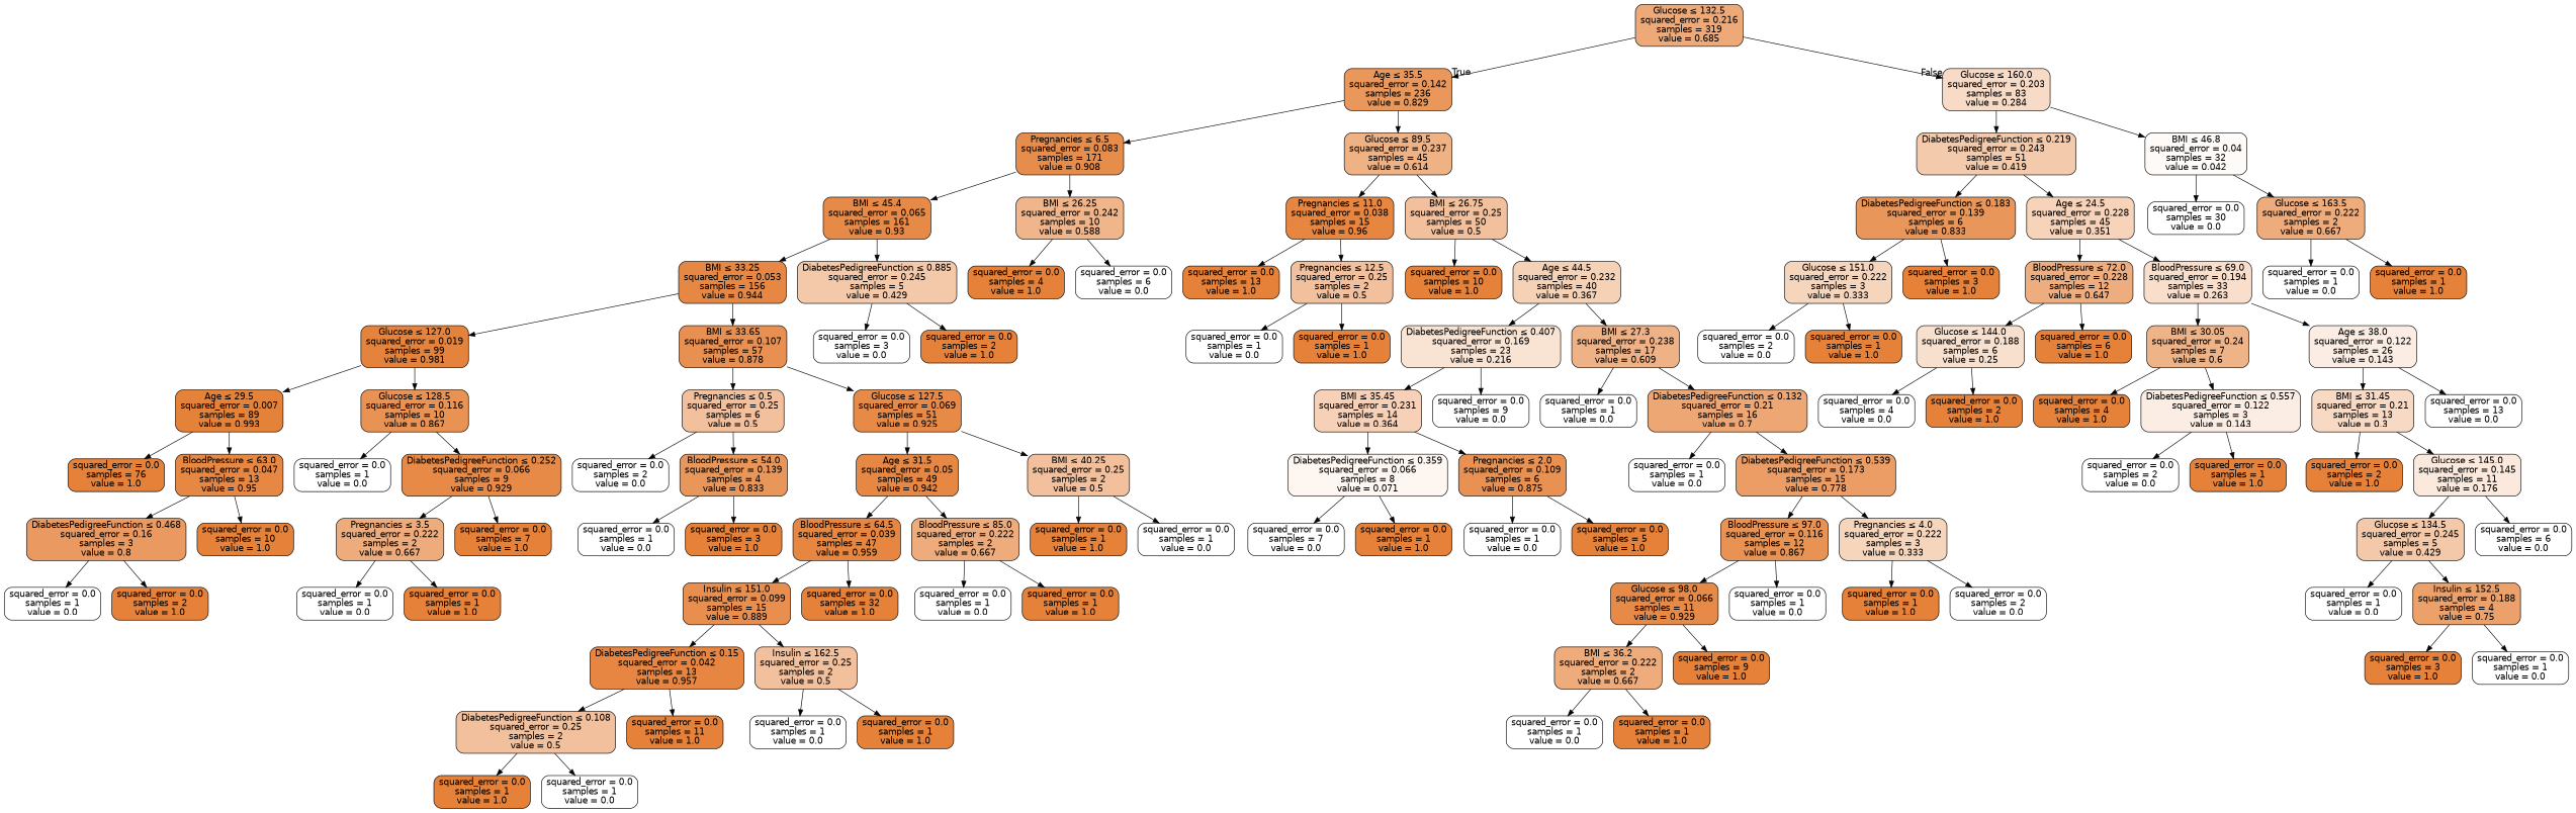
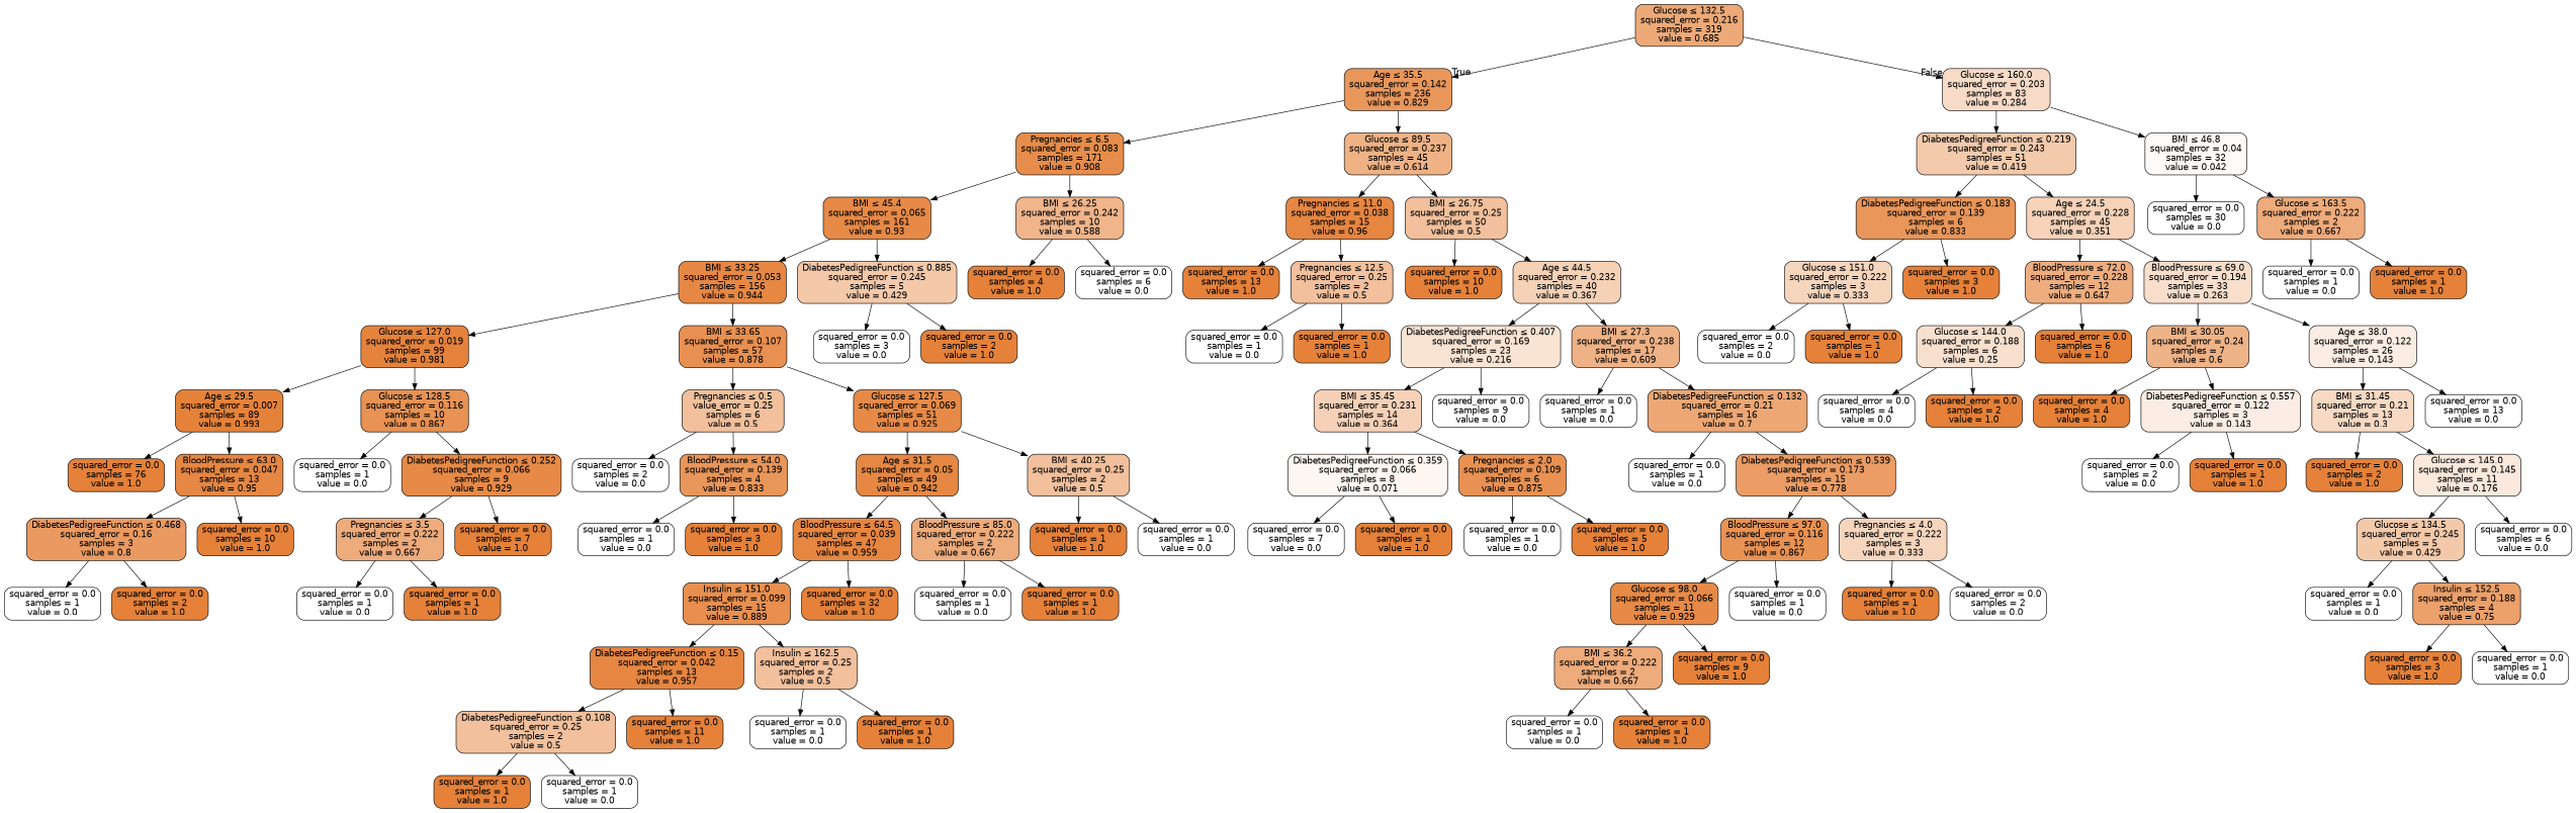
  digraph {
    node [color=black fillcolor="#e58139" fontname=helvetica shape=box style="filled, rounded"]
    edge [fontname=helvetica]
    n1 [fillcolor="#eda977" label=<Glucose &le; 132.5<br/>squared_error = 0.216<br/>samples = 319<br/>value = 0.685>]
    n2 [fillcolor="#e9975b" label=<Age &le; 35.5<br/>squared_error = 0.142<br/>samples = 236<br/>value = 0.829>]
    n3 [fillcolor="#f8dbc7" label=<Glucose &le; 160.0<br/>squared_error = 0.203<br/>samples = 83<br/>value = 0.284>]
    n4 [fillcolor="#e78d4b" label=<Pregnancies &le; 6.5<br/>squared_error = 0.083<br/>samples = 171<br/>value = 0.908>]
    n5 [fillcolor="#efb285" label=<Glucose &le; 89.5<br/>squared_error = 0.237<br/>samples = 45<br/>value = 0.614>]
    n6 [fillcolor="#f4caac" label=<DiabetesPedigreeFunction &le; 0.219<br/>squared_error = 0.243<br/>samples = 51<br/>value = 0.419>]
    n7 [fillcolor="#fefaf7" label=<BMI &le; 46.8<br/>squared_error = 0.04<br/>samples = 32<br/>value = 0.042>]
    n8 [fillcolor="#e78a47" label=<BMI &le; 45.4<br/>squared_error = 0.065<br/>samples = 161<br/>value = 0.93>]
    n9 [fillcolor="#f0b58b" label=<BMI &le; 26.25<br/>squared_error = 0.242<br/>samples = 10<br/>value = 0.588>]
    n10 [fillcolor="#e68641" label=<Pregnancies &le; 11.0<br/>squared_error = 0.038<br/>samples = 15<br/>value = 0.96>]
    n11 [fillcolor="#f2c09c" label=<BMI &le; 26.75<br/>squared_error = 0.25<br/>samples = 50<br/>value = 0.5>]
    n12 [fillcolor="#e68844" label=<BMI &le; 33.25<br/>squared_error = 0.053<br/>samples = 156<br/>value = 0.944>]
    n13 [fillcolor="#f4c9aa" label=<DiabetesPedigreeFunction &le; 0.885<br/>squared_error = 0.245<br/>samples = 5<br/>value = 0.429>]
    n14 [label=<squared_error = 0.0<br/>samples = 4<br/>value = 1.0>]
    n15 [fillcolor="#ffffff" label=<squared_error = 0.0<br/>samples = 6<br/>value = 0.0>]
    n16 [fillcolor="#e5833d" label=<Glucose &le; 127.0<br/>squared_error = 0.019<br/>samples = 99<br/>value = 0.981>]
    n17 [fillcolor="#e89051" label=<BMI &le; 33.65<br/>squared_error = 0.107<br/>samples = 57<br/>value = 0.878>]
    n18 [fillcolor="#ffffff" label=<squared_error = 0.0<br/>samples = 3<br/>value = 0.0>]
    n19 [label=<squared_error = 0.0<br/>samples = 2<br/>value = 1.0>]
    n20 [fillcolor="#e5823a" label=<Age &le; 29.5<br/>squared_error = 0.007<br/>samples = 89<br/>value = 0.993>]
    n21 [fillcolor="#e89253" label=<Glucose &le; 128.5<br/>squared_error = 0.116<br/>samples = 10<br/>value = 0.867>]
-   n22 [fillcolor="#f2c09c" label=<Pregnancies &le; 0.5<br/>squared_error = 0.25<br/>samples = 6<br/>value = 0.5>]
+   n22 [fillcolor="#f2c09c" label=<Pregnancies &le; 0.5<br/>value_error = 0.25<br/>samples = 6<br/>value = 0.5>]
    n23 [fillcolor="#e78a48" label=<Glucose &le; 127.5<br/>squared_error = 0.069<br/>samples = 51<br/>value = 0.925>]
    n24 [label=<squared_error = 0.0<br/>samples = 76<br/>value = 1.0>]
    n25 [fillcolor="#e68743" label=<BloodPressure &le; 63.0<br/>squared_error = 0.047<br/>samples = 13<br/>value = 0.95>]
    n26 [fillcolor="#ffffff" label=<squared_error = 0.0<br/>samples = 1<br/>value = 0.0>]
    n27 [fillcolor="#e78a47" label=<DiabetesPedigreeFunction &le; 0.252<br/>squared_error = 0.066<br/>samples = 9<br/>value = 0.929>]
    n28 [fillcolor="#ea9a61" label=<DiabetesPedigreeFunction &le; 0.468<br/>squared_error = 0.16<br/>samples = 3<br/>value = 0.8>]
    n29 [label=<squared_error = 0.0<br/>samples = 10<br/>value = 1.0>]
    n30 [fillcolor="#ffffff" label=<squared_error = 0.0<br/>samples = 1<br/>value = 0.0>]
    n31 [label=<squared_error = 0.0<br/>samples = 2<br/>value = 1.0>]
    n32 [fillcolor="#eeab7b" label=<Pregnancies &le; 3.5<br/>squared_error = 0.222<br/>samples = 2<br/>value = 0.667>]
    n33 [label=<squared_error = 0.0<br/>samples = 7<br/>value = 1.0>]
    n34 [fillcolor="#ffffff" label=<squared_error = 0.0<br/>samples = 1<br/>value = 0.0>]
    n35 [label=<squared_error = 0.0<br/>samples = 1<br/>value = 1.0>]
    n36 [fillcolor="#ffffff" label=<squared_error = 0.0<br/>samples = 2<br/>value = 0.0>]
    n37 [fillcolor="#e9965a" label=<BloodPressure &le; 54.0<br/>squared_error = 0.139<br/>samples = 4<br/>value = 0.833>]
    n38 [fillcolor="#e68843" label=<Age &le; 31.5<br/>squared_error = 0.05<br/>samples = 49<br/>value = 0.942>]
    n39 [fillcolor="#f2c09c" label=<BMI &le; 40.25<br/>squared_error = 0.25<br/>samples = 2<br/>value = 0.5>]
    n40 [fillcolor="#ffffff" label=<squared_error = 0.0<br/>samples = 1<br/>value = 0.0>]
    n41 [label=<squared_error = 0.0<br/>samples = 3<br/>value = 1.0>]
    n42 [fillcolor="#e68641" label=<BloodPressure &le; 64.5<br/>squared_error = 0.039<br/>samples = 47<br/>value = 0.959>]
    n43 [fillcolor="#eeab7b" label=<BloodPressure &le; 85.0<br/>squared_error = 0.222<br/>samples = 2<br/>value = 0.667>]
    n44 [label=<squared_error = 0.0<br/>samples = 1<br/>value = 1.0>]
    n45 [fillcolor="#ffffff" label=<squared_error = 0.0<br/>samples = 1<br/>value = 0.0>]
    n46 [fillcolor="#e88f4f" label=<Insulin &le; 151.0<br/>squared_error = 0.099<br/>samples = 15<br/>value = 0.889>]
    n47 [label=<squared_error = 0.0<br/>samples = 32<br/>value = 1.0>]
    n48 [fillcolor="#ffffff" label=<squared_error = 0.0<br/>samples = 1<br/>value = 0.0>]
    n49 [label=<squared_error = 0.0<br/>samples = 1<br/>value = 1.0>]
    n50 [fillcolor="#e68642" label=<DiabetesPedigreeFunction &le; 0.15<br/>squared_error = 0.042<br/>samples = 13<br/>value = 0.957>]
    n51 [fillcolor="#f2c09c" label=<Insulin &le; 162.5<br/>squared_error = 0.25<br/>samples = 2<br/>value = 0.5>]
    n52 [fillcolor="#f2c09c" label=<DiabetesPedigreeFunction &le; 0.108<br/>squared_error = 0.25<br/>samples = 2<br/>value = 0.5>]
    n53 [label=<squared_error = 0.0<br/>samples = 11<br/>value = 1.0>]
    n54 [fillcolor="#ffffff" label=<squared_error = 0.0<br/>samples = 1<br/>value = 0.0>]
    n55 [label=<squared_error = 0.0<br/>samples = 1<br/>value = 1.0>]
    n56 [label=<squared_error = 0.0<br/>samples = 1<br/>value = 1.0>]
    n57 [fillcolor="#ffffff" label=<squared_error = 0.0<br/>samples = 1<br/>value = 0.0>]
    n58 [label=<squared_error = 0.0<br/>samples = 13<br/>value = 1.0>]
    n59 [fillcolor="#f2c09c" label=<Pregnancies &le; 12.5<br/>squared_error = 0.25<br/>samples = 2<br/>value = 0.5>]
    n60 [label=<squared_error = 0.0<br/>samples = 10<br/>value = 1.0>]
    n61 [fillcolor="#f5d1b6" label=<Age &le; 44.5<br/>squared_error = 0.232<br/>samples = 40<br/>value = 0.367>]
    n62 [fillcolor="#ffffff" label=<squared_error = 0.0<br/>samples = 1<br/>value = 0.0>]
    n63 [label=<squared_error = 0.0<br/>samples = 1<br/>value = 1.0>]
    n64 [fillcolor="#f9e4d4" label=<DiabetesPedigreeFunction &le; 0.407<br/>squared_error = 0.169<br/>samples = 23<br/>value = 0.216>]
    n65 [fillcolor="#efb286" label=<BMI &le; 27.3<br/>squared_error = 0.238<br/>samples = 17<br/>value = 0.609>]
    n66 [fillcolor="#f6d1b7" label=<BMI &le; 35.45<br/>squared_error = 0.231<br/>samples = 14<br/>value = 0.364>]
    n67 [fillcolor="#ffffff" label=<squared_error = 0.0<br/>samples = 9<br/>value = 0.0>]
    n68 [fillcolor="#ffffff" label=<squared_error = 0.0<br/>samples = 1<br/>value = 0.0>]
    n69 [fillcolor="#eda774" label=<DiabetesPedigreeFunction &le; 0.132<br/>squared_error = 0.21<br/>samples = 16<br/>value = 0.7>]
    n70 [fillcolor="#fdf6f1" label=<DiabetesPedigreeFunction &le; 0.359<br/>squared_error = 0.066<br/>samples = 8<br/>value = 0.071>]
    n71 [fillcolor="#e89152" label=<Pregnancies &le; 2.0<br/>squared_error = 0.109<br/>samples = 6<br/>value = 0.875>]
    n72 [fillcolor="#ffffff" label=<squared_error = 0.0<br/>samples = 7<br/>value = 0.0>]
    n73 [label=<squared_error = 0.0<br/>samples = 1<br/>value = 1.0>]
    n74 [fillcolor="#ffffff" label=<squared_error = 0.0<br/>samples = 1<br/>value = 0.0>]
    n75 [label=<squared_error = 0.0<br/>samples = 5<br/>value = 1.0>]
    n76 [fillcolor="#ffffff" label=<squared_error = 0.0<br/>samples = 1<br/>value = 0.0>]
    n77 [fillcolor="#eb9d65" label=<DiabetesPedigreeFunction &le; 0.539<br/>squared_error = 0.173<br/>samples = 15<br/>value = 0.778>]
    n78 [fillcolor="#e89253" label=<BloodPressure &le; 97.0<br/>squared_error = 0.116<br/>samples = 12<br/>value = 0.867>]
    n79 [fillcolor="#f6d5bd" label=<Pregnancies &le; 4.0<br/>squared_error = 0.222<br/>samples = 3<br/>value = 0.333>]
    n80 [fillcolor="#e78a47" label=<Glucose &le; 98.0<br/>squared_error = 0.066<br/>samples = 11<br/>value = 0.929>]
    n81 [fillcolor="#ffffff" label=<squared_error = 0.0<br/>samples = 1<br/>value = 0.0>]
    n82 [label=<squared_error = 0.0<br/>samples = 1<br/>value = 1.0>]
    n83 [fillcolor="#ffffff" label=<squared_error = 0.0<br/>samples = 2<br/>value = 0.0>]
    n84 [fillcolor="#eeab7b" label=<BMI &le; 36.2<br/>squared_error = 0.222<br/>samples = 2<br/>value = 0.667>]
    n85 [label=<squared_error = 0.0<br/>samples = 9<br/>value = 1.0>]
    n86 [fillcolor="#ffffff" label=<squared_error = 0.0<br/>samples = 1<br/>value = 0.0>]
    n87 [label=<squared_error = 0.0<br/>samples = 1<br/>value = 1.0>]
    n88 [fillcolor="#e9965a" label=<DiabetesPedigreeFunction &le; 0.183<br/>squared_error = 0.139<br/>samples = 6<br/>value = 0.833>]
    n89 [fillcolor="#f6d3b9" label=<Age &le; 24.5<br/>squared_error = 0.228<br/>samples = 45<br/>value = 0.351>]
    n90 [fillcolor="#ffffff" label=<squared_error = 0.0<br/>samples = 30<br/>value = 0.0>]
    n91 [fillcolor="#eeab7b" label=<Glucose &le; 163.5<br/>squared_error = 0.222<br/>samples = 2<br/>value = 0.667>]
    n92 [fillcolor="#f6d5bd" label=<Glucose &le; 151.0<br/>squared_error = 0.222<br/>samples = 3<br/>value = 0.333>]
    n93 [label=<squared_error = 0.0<br/>samples = 3<br/>value = 1.0>]
    n94 [fillcolor="#eead7f" label=<BloodPressure &le; 72.0<br/>squared_error = 0.228<br/>samples = 12<br/>value = 0.647>]
    n95 [fillcolor="#f8decb" label=<BloodPressure &le; 69.0<br/>squared_error = 0.194<br/>samples = 33<br/>value = 0.263>]
    n96 [fillcolor="#ffffff" label=<squared_error = 0.0<br/>samples = 2<br/>value = 0.0>]
    n97 [label=<squared_error = 0.0<br/>samples = 1<br/>value = 1.0>]
    n98 [fillcolor="#f8e0ce" label=<Glucose &le; 144.0<br/>squared_error = 0.188<br/>samples = 6<br/>value = 0.25>]
    n99 [label=<squared_error = 0.0<br/>samples = 6<br/>value = 1.0>]
    n100 [fillcolor="#efb388" label=<BMI &le; 30.05<br/>squared_error = 0.24<br/>samples = 7<br/>value = 0.6>]
    n101 [fillcolor="#fbede3" label=<Age &le; 38.0<br/>squared_error = 0.122<br/>samples = 26<br/>value = 0.143>]
    n102 [fillcolor="#ffffff" label=<squared_error = 0.0<br/>samples = 4<br/>value = 0.0>]
    n103 [label=<squared_error = 0.0<br/>samples = 2<br/>value = 1.0>]
    n104 [label=<squared_error = 0.0<br/>samples = 4<br/>value = 1.0>]
    n105 [fillcolor="#fbede3" label=<DiabetesPedigreeFunction &le; 0.557<br/>squared_error = 0.122<br/>samples = 3<br/>value = 0.143>]
    n106 [fillcolor="#f7d9c4" label=<BMI &le; 31.45<br/>squared_error = 0.21<br/>samples = 13<br/>value = 0.3>]
    n107 [fillcolor="#ffffff" label=<squared_error = 0.0<br/>samples = 13<br/>value = 0.0>]
    n108 [fillcolor="#ffffff" label=<squared_error = 0.0<br/>samples = 2<br/>value = 0.0>]
    n109 [label=<squared_error = 0.0<br/>samples = 1<br/>value = 1.0>]
    n110 [label=<squared_error = 0.0<br/>samples = 2<br/>value = 1.0>]
    n111 [fillcolor="#fae9dc" label=<Glucose &le; 145.0<br/>squared_error = 0.145<br/>samples = 11<br/>value = 0.176>]
    n112 [fillcolor="#f4c9aa" label=<Glucose &le; 134.5<br/>squared_error = 0.245<br/>samples = 5<br/>value = 0.429>]
    n113 [fillcolor="#ffffff" label=<squared_error = 0.0<br/>samples = 6<br/>value = 0.0>]
    n114 [fillcolor="#ffffff" label=<squared_error = 0.0<br/>samples = 1<br/>value = 0.0>]
    n115 [fillcolor="#eca06a" label=<Insulin &le; 152.5<br/>squared_error = 0.188<br/>samples = 4<br/>value = 0.75>]
    n116 [label=<squared_error = 0.0<br/>samples = 3<br/>value = 1.0>]
    n117 [fillcolor="#ffffff" label=<squared_error = 0.0<br/>samples = 1<br/>value = 0.0>]
    n118 [fillcolor="#ffffff" label=<squared_error = 0.0<br/>samples = 1<br/>value = 0.0>]
    n119 [label=<squared_error = 0.0<br/>samples = 1<br/>value = 1.0>]
    n1 -> n2 [headlabel=True labelangle=45 labeldistance=2.5]
    n1 -> n3 [headlabel=False labelangle=-45 labeldistance=2.5]
    n2 -> n4
    n2 -> n5
    n3 -> n6
    n3 -> n7
    n4 -> n8
    n4 -> n9
    n5 -> n10
    n5 -> n11
    n6 -> n88
    n6 -> n89
    n7 -> n90
    n7 -> n91
    n8 -> n12
    n8 -> n13
    n9 -> n14
    n9 -> n15
    n10 -> n58
    n10 -> n59
    n11 -> n60
    n11 -> n61
    n12 -> n16
    n12 -> n17
    n13 -> n18
    n13 -> n19
    n16 -> n20
    n16 -> n21
    n17 -> n22
    n17 -> n23
    n20 -> n24
    n20 -> n25
    n21 -> n26
    n21 -> n27
    n22 -> n36
    n22 -> n37
    n23 -> n38
    n23 -> n39
    n25 -> n28
    n25 -> n29
    n27 -> n32
    n27 -> n33
    n28 -> n30
    n28 -> n31
    n32 -> n34
    n32 -> n35
    n37 -> n40
    n37 -> n41
    n38 -> n42
    n38 -> n43
    n39 -> n44
    n39 -> n45
    n42 -> n46
    n42 -> n47
    n43 -> n48
    n43 -> n49
    n46 -> n50
    n46 -> n51
    n50 -> n52
    n50 -> n53
    n51 -> n54
    n51 -> n55
    n52 -> n56
    n52 -> n57
    n59 -> n62
    n59 -> n63
    n61 -> n64
    n61 -> n65
    n64 -> n66
    n64 -> n67
    n65 -> n68
    n65 -> n69
    n66 -> n70
    n66 -> n71
    n69 -> n76
    n69 -> n77
    n70 -> n72
    n70 -> n73
    n71 -> n74
    n71 -> n75
    n77 -> n78
    n77 -> n79
    n78 -> n80
    n78 -> n81
    n79 -> n82
    n79 -> n83
    n80 -> n84
    n80 -> n85
    n84 -> n86
    n84 -> n87
    n88 -> n92
    n88 -> n93
    n89 -> n94
    n89 -> n95
    n91 -> n118
    n91 -> n119
    n92 -> n96
    n92 -> n97
    n94 -> n98
    n94 -> n99
    n95 -> n100
    n95 -> n101
    n98 -> n102
    n98 -> n103
    n100 -> n104
    n100 -> n105
    n101 -> n106
    n101 -> n107
    n105 -> n108
    n105 -> n109
    n106 -> n110
    n106 -> n111
    n111 -> n112
    n111 -> n113
    n112 -> n114
    n112 -> n115
    n115 -> n116
    n115 -> n117
  }
